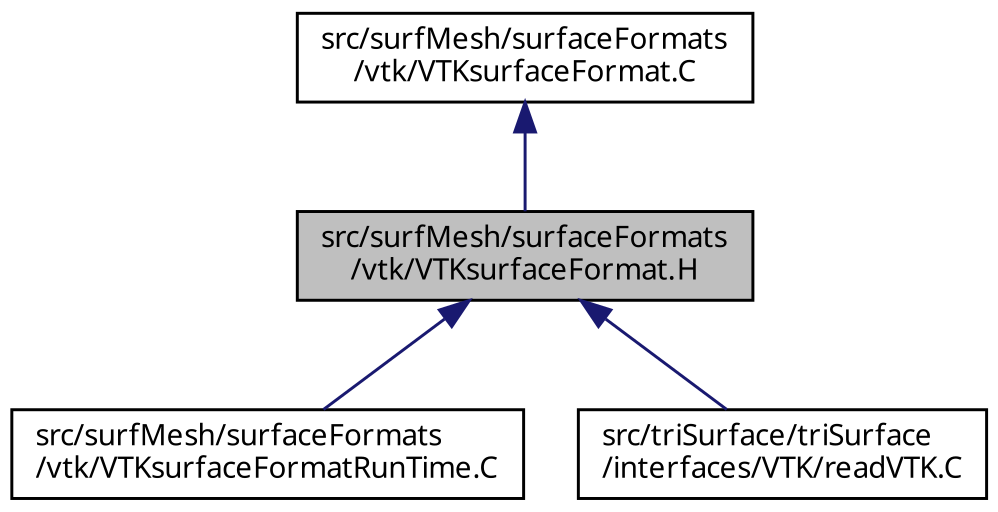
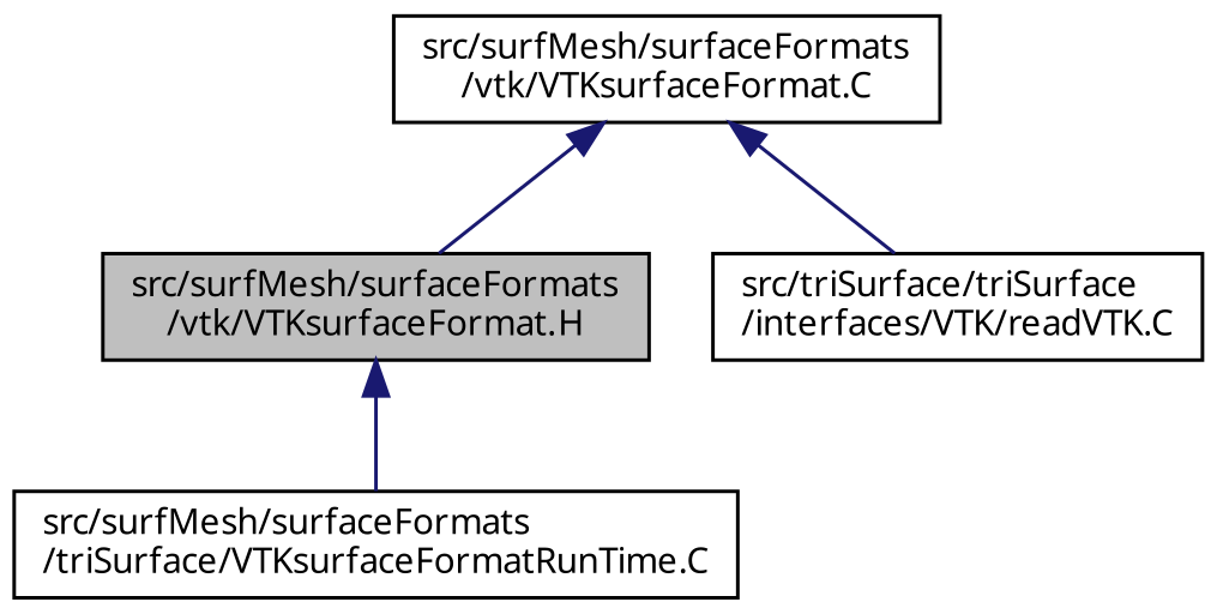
  digraph {
    fontname="Noto Sans"
    node [color=black fontname="Noto Sans" fontsize=10 shape=record]
    edge [color=midnightblue dir=back fontname="Noto Sans" fontsize=10 labelfontname=FreeSans labelfontsize=10 style=solid]
    n1 [fillcolor=grey75 fontcolor=black height=0.2 label="src/surfMesh/surfaceFormats\l/vtk/VTKsurfaceFormat.H" style=filled width=0.4]
-   n2 [height=0.2 label="src/surfMesh/surfaceFormats\l/vtk/VTKsurfaceFormatRunTime.C" width=0.4]
+   n2 [height=0.2 label="src/surfMesh/surfaceFormats\l/triSurface/VTKsurfaceFormatRunTime.C" width=0.4]
    n3 [height=0.2 label="src/triSurface/triSurface\l/interfaces/VTK/readVTK.C" width=0.4]
    n4 [height=0.2 label="src/surfMesh/surfaceFormats\l/vtk/VTKsurfaceFormat.C" width=0.4]
    n1 -> n2
-   n1 -> n3
+   n4 -> n3
    n4 -> n1
  }
